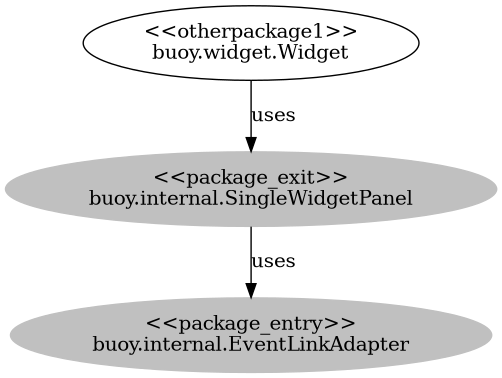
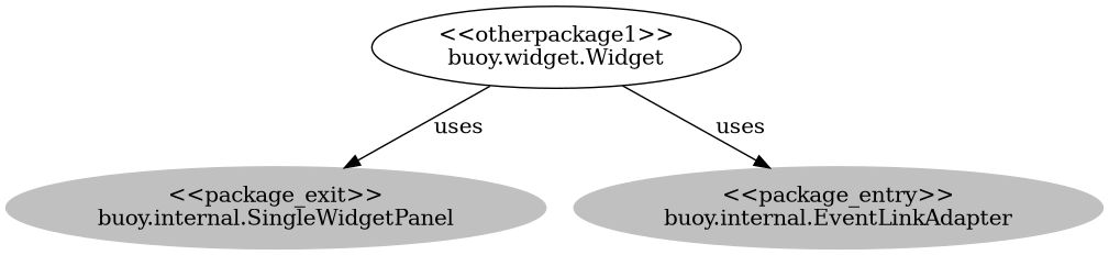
  digraph {
    node [color=grey style=filled]
    n1 [label="<<package_exit>>\nbuoy.internal.SingleWidgetPanel"]
    n2 [label="<<otherpackage1>>\nbuoy.widget.Widget" color="" style=""]
    n3 [label="<<package_entry>>\nbuoy.internal.EventLinkAdapter"]
    n2 -> n1 [label=uses]
-   n1 -> n3 [label=uses]
+   n2 -> n3 [label=uses]
  }
